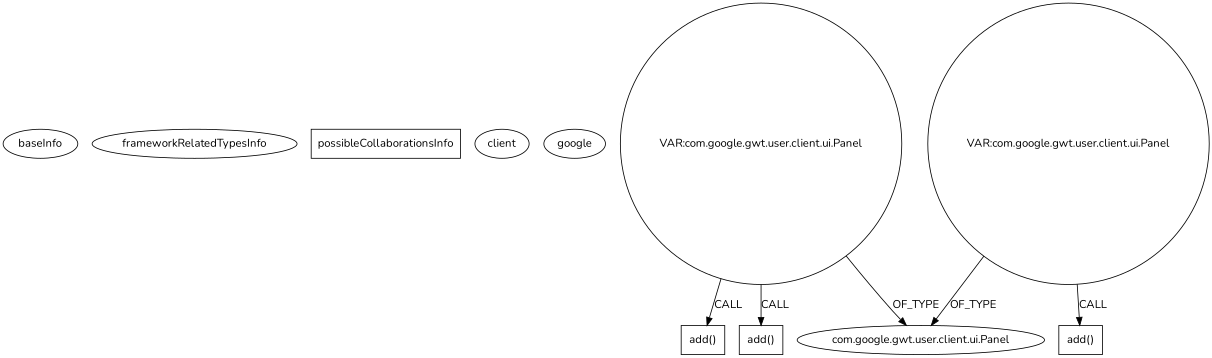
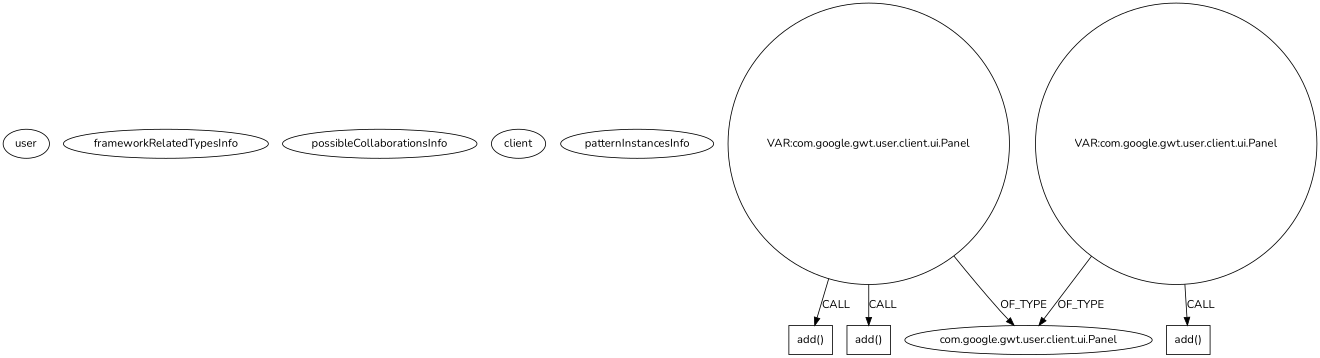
  digraph {
    fontname=Nunito
    node [fontname=Nunito isFrameworkType=false]
    edge [fontname=Nunito]
-   baseInfo [category=pattern graphId=361 isAnonymous=false possibleRelation=false isFrameworkType=""]
+   baseInfo [category=pattern graphId=361 isAnonymous=false possibleRelation=false label=user isFrameworkType=""]
    frameworkRelatedTypesInfo [isFrameworkType=""]
-   possibleCollaborationsInfo [shape=box isFrameworkType=""]
+   possibleCollaborationsInfo [isFrameworkType=""]
    n4 [frequency=2.0 label=client patternRootClient=null isFrameworkType=""]
-   patternInstancesInfo [0="nakaken0629-mezamashimailgwt~/nakaken0629-mezamashimailgwt/mezamashimailgwt-master/mezamashimailgwt/src/com/appspot/mezamashimailgwt/client/Mezamashimailgwt.java~void onClick(com.google.gwt.event.dom.client.ClickEvent)~4118" 1="woox-serverapp~/woox-serverapp/serverapp-master/src/wooxes/net/client/Serverapp.java~Serverapp~4647" label=google isFrameworkType=""]
+   patternInstancesInfo [0="nakaken0629-mezamashimailgwt~/nakaken0629-mezamashimailgwt/mezamashimailgwt-master/mezamashimailgwt/src/com/appspot/mezamashimailgwt/client/Mezamashimailgwt.java~void onClick(com.google.gwt.event.dom.client.ClickEvent)~4118" 1="woox-serverapp~/woox-serverapp/serverapp-master/src/wooxes/net/client/Serverapp.java~Serverapp~4647" isFrameworkType=""]
    n6 [label="com.google.gwt.user.client.ui.Panel" vertexType=FRAMEWORK_CLASS_TYPE]
    n7 [label="VAR:com.google.gwt.user.client.ui.Panel" shape=circle vertexType=VARIABLE_EXPRESION]
    n8 [label="add()" shape=box vertexType=INSIDE_CALL]
    n9 [label="add()" shape=box vertexType=INSIDE_CALL]
    n10 [label="VAR:com.google.gwt.user.client.ui.Panel" shape=circle vertexType=VARIABLE_EXPRESION]
    n11 [label="add()" shape=box vertexType=INSIDE_CALL]
    n7 -> n6 [label=OF_TYPE]
    n7 -> n8 [label=CALL]
    n7 -> n9 [label=CALL]
    n10 -> n6 [label=OF_TYPE]
    n10 -> n11 [label=CALL]
  }
